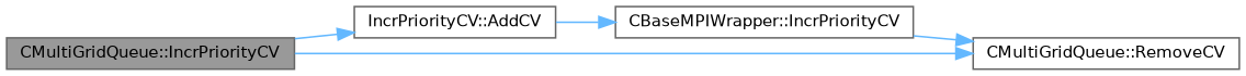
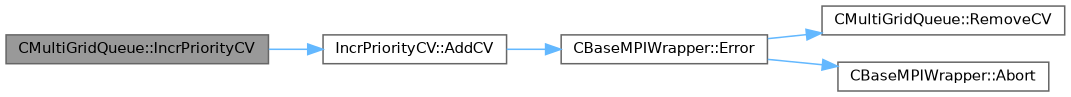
  digraph {
    rankdir=LR
    node [color=grey40 fillcolor=white fontname=Helvetica fontsize=10 shape=box style=filled]
    edge [color=steelblue1 fontname=Helvetica fontsize=10 labelfontname=Helvetica labelfontsize=10 style=solid]
    n1 [color=gray40 fillcolor=grey60 fontcolor=black height=0.2 label="CMultiGridQueue::IncrPriorityCV" width=0.4]
    n2 [height=0.2 label="IncrPriorityCV::AddCV" width=0.4]
    n3 [height=0.2 label="CMultiGridQueue::RemoveCV" width=0.4]
-   n4 [height=0.2 label="CBaseMPIWrapper::IncrPriorityCV" width=0.4]
+   n4 [height=0.2 label="CBaseMPIWrapper::Error" width=0.4]
+   n5 [height=0.2 label="CBaseMPIWrapper::Abort" width=0.4]
    n1 -> n2
-   n1 -> n3
    n2 -> n4
    n4 -> n3
+   n4 -> n5
  }
